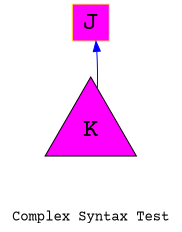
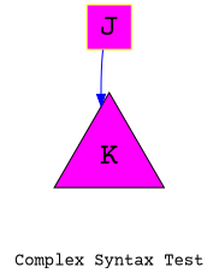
  strict digraph {
    label="Complex Syntax Test"
    rankdir=TB
    fontname="Courier Prime"
    node [fillcolor=magenta fontsize=26 style=filled fontname="Courier Prime"]
    J [color=yellow shape=square]
    K [shape=triangle]
    subgraph sub_1 {
      rank=same
      subgraph sub_2 {
        rank=same
      }
    }
    subgraph sub_3 {
      label=Outer
      subgraph sub_4 {
        label=Inner
        J
        K
      }
    }
-   K -> J [color=blue fontname="Courier Prime"]
+   J -> K [color=blue fontname="Courier Prime"]
  }
